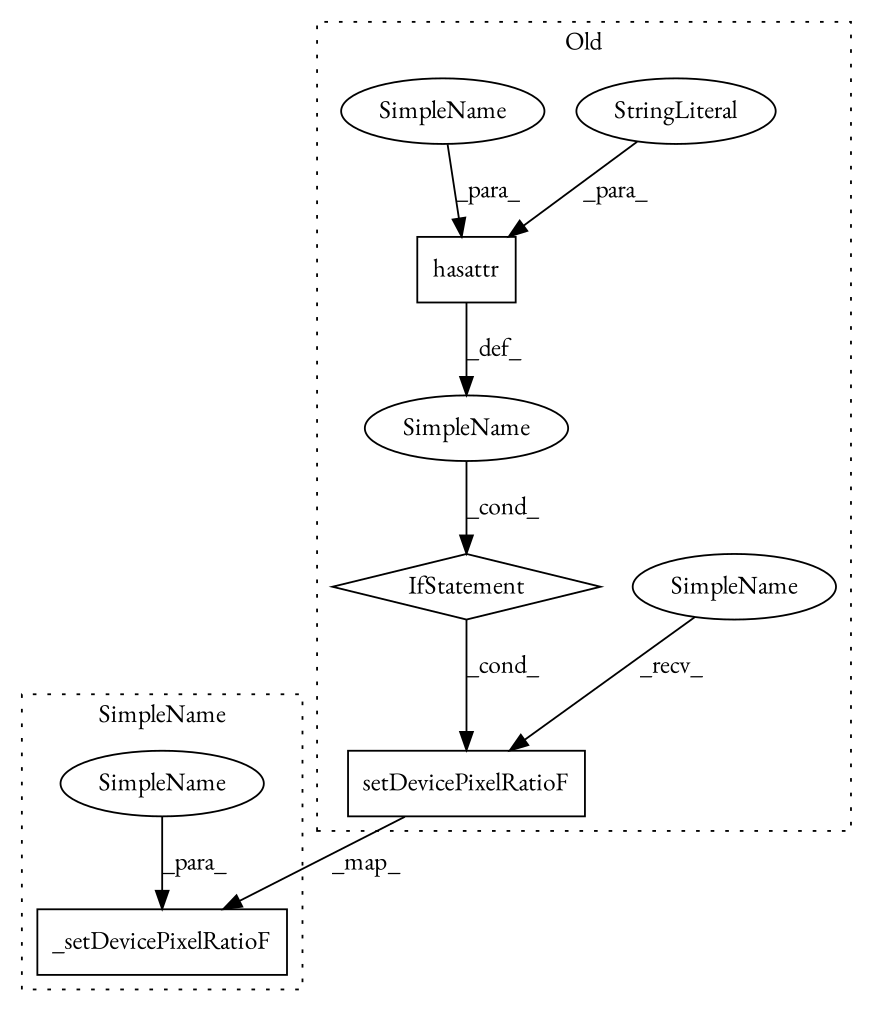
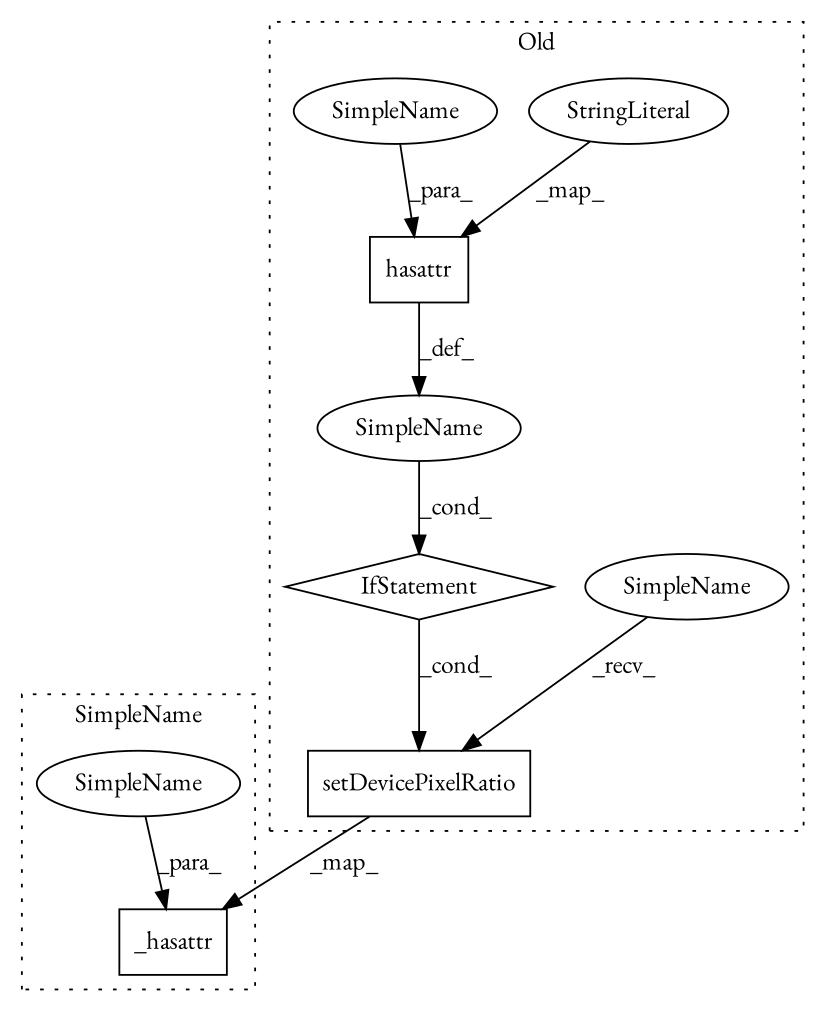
  digraph {
    fontname="EB Garamond"
    node [a=42 fontname="EB Garamond" l=6 shape=ellipse]
    edge [fontname="EB Garamond"]
-   n1 [a=32 l="20,1" label=setDevicePixelRatioF s="1609,1638" shape=box]
+   n1 [a=32 l="20,1" label=setDevicePixelRatio s="1609,1638" shape=box]
    n2 [label=SimpleName l=""]
    n3 [a=25 l="4,2" label=IfStatement s="1551,1592" shape=diamond]
    n4 [a=32 l="8,1" label=hasattr s="1555,1591" shape=box]
    n5 [a=45 l=21 label=StringLiteral s=1570]
    n6 [label=SimpleName s=1602]
    n7 [label=SimpleName s=1563]
-   n8 [a=32 l="22,1" label=_setDevicePixelRatioF s="1597,1635" shape=box]
+   n8 [a=32 l="22,1" label=_hasattr s="1597,1635" shape=box]
    n9 [label=SimpleName s=1619]
    subgraph cluster_1 {
      label=Old
      style=dotted
      n1
      n2
      n3
      n4
      n5
      n6
      n7
    }
    subgraph cluster_2 {
      label=SimpleName
      style=dotted
      n8
      n9
    }
    n1 -> n8 [label=_map_]
    n2 -> n3 [label=_cond_]
    n3 -> n1 [label=_cond_]
    n4 -> n2 [label=_def_]
-   n5 -> n4 [label=_para_]
+   n5 -> n4 [label=_map_]
    n6 -> n1 [label=_recv_]
    n7 -> n4 [label=_para_]
    n9 -> n8 [label=_para_]
  }
